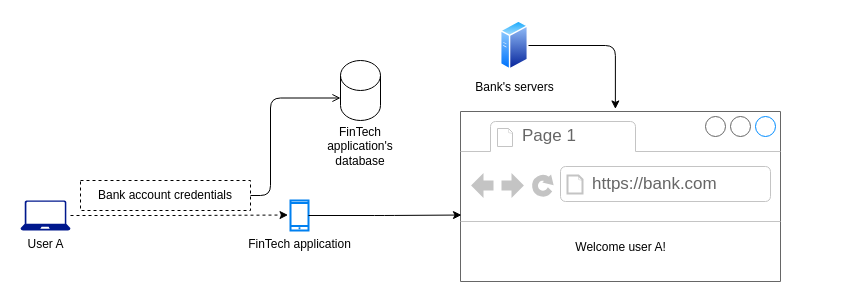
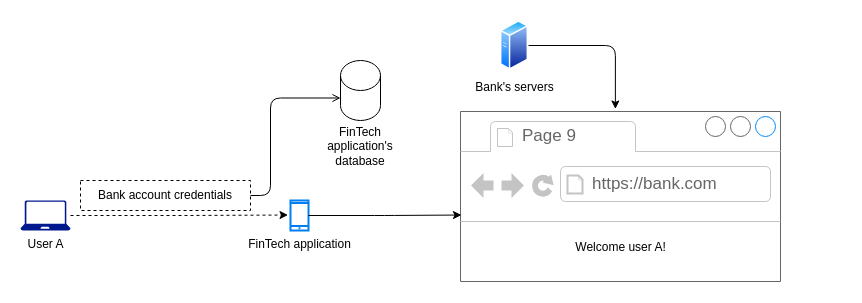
  <mxCell id="0" />
  <mxCell id="1" parent="0" />
  <mxCell id="2" value="User A" style="sketch=0;aspect=fixed;pointerEvents=1;shadow=0;dashed=0;html=1;strokeColor=none;labelPosition=center;verticalLabelPosition=bottom;verticalAlign=top;align=center;fillColor=#00188D;shape=mxgraph.azure.laptop" vertex="1" parent="1"><mxGeometry x="20" y="200" width="50" height="30" as="geometry" /></mxCell>
  <mxCell id="3" value="Bank's servers" style="image;aspect=fixed;perimeter=ellipsePerimeter;html=1;align=center;shadow=0;dashed=0;spacingTop=3;image=img/lib/active_directory/generic_server.svg;" vertex="1" parent="1"><mxGeometry x="500" y="20" width="28.0" height="50" as="geometry" /></mxCell>
  <mxCell id="4" value="FinTech application" style="html=1;verticalLabelPosition=bottom;align=center;labelBackgroundColor=#ffffff;verticalAlign=top;strokeWidth=2;strokeColor=#0080F0;shadow=0;dashed=0;shape=mxgraph.ios7.icons.smartphone;" vertex="1" parent="1"><mxGeometry x="290" y="200" width="18" height="30" as="geometry" /></mxCell>
  <mxCell id="5" value="&lt;div&gt;&lt;br&gt;&lt;/div&gt;&lt;div&gt;&lt;br&gt;&lt;/div&gt;&lt;div&gt;&lt;br&gt;&lt;/div&gt;&lt;div&gt;&lt;br&gt;&lt;/div&gt;&lt;div&gt;&lt;br&gt;&lt;/div&gt;&lt;div&gt;&lt;br&gt;&lt;/div&gt;&lt;div&gt;&lt;br&gt;&lt;/div&gt;&lt;div&gt;Welcome user A!&lt;/div&gt;" style="strokeWidth=1;shadow=0;dashed=0;align=center;html=1;shape=mxgraph.mockup.containers.browserWindow;rSize=0;strokeColor=#666666;strokeColor2=#008cff;strokeColor3=#c4c4c4;mainText=,;recursiveResize=0;" vertex="1" parent="1"><mxGeometry x="460" y="111" width="320" height="170" as="geometry" /></mxCell>
- <mxCell id="6" value="Page 1" style="strokeWidth=1;shadow=0;dashed=0;align=center;html=1;shape=mxgraph.mockup.containers.anchor;fontSize=17;fontColor=#666666;align=left;whiteSpace=wrap;" vertex="1" parent="5"><mxGeometry x="60" y="12" width="110" height="26" as="geometry" /></mxCell>
+ <mxCell id="6" value="Page 9" style="strokeWidth=1;shadow=0;dashed=0;align=center;html=1;shape=mxgraph.mockup.containers.anchor;fontSize=17;fontColor=#666666;align=left;whiteSpace=wrap;" vertex="1" parent="5"><mxGeometry x="60" y="12" width="110" height="26" as="geometry" /></mxCell>
  <mxCell id="7" value="https://bank.com" style="strokeWidth=1;shadow=0;dashed=0;align=center;html=1;shape=mxgraph.mockup.containers.anchor;rSize=0;fontSize=17;fontColor=#666666;align=left;" vertex="1" parent="5"><mxGeometry x="130" y="60" width="250" height="26" as="geometry" /></mxCell>
  <mxCell id="8" style="edgeStyle=orthogonalEdgeStyle;rounded=1;orthogonalLoop=1;jettySize=auto;html=1;entryX=0.484;entryY=-0.015;entryDx=0;entryDy=0;entryPerimeter=0;curved=0;" edge="1" parent="1" source="3" target="5"><mxGeometry relative="1" as="geometry"><Array as="points"><mxPoint x="615" y="45" /></Array></mxGeometry></mxCell>
  <mxCell id="9" style="edgeStyle=orthogonalEdgeStyle;rounded=1;orthogonalLoop=1;jettySize=auto;html=1;entryX=-0.138;entryY=0.484;entryDx=0;entryDy=0;entryPerimeter=0;curved=0;dashed=1;" edge="1" parent="1" source="2" target="4"><mxGeometry relative="1" as="geometry" /></mxCell>
  <mxCell id="10" value="Bank account credentials" style="text;html=1;align=center;verticalAlign=middle;whiteSpace=wrap;rounded=0;strokeColor=default;dashed=1;" vertex="1" parent="1"><mxGeometry x="80" y="180" width="170" height="30" as="geometry" /></mxCell>
  <mxCell id="11" value="&lt;div&gt;&lt;br&gt;&lt;/div&gt;&lt;div&gt;&lt;br&gt;&lt;/div&gt;&lt;div&gt;&lt;br&gt;&lt;/div&gt;&lt;div&gt;&lt;br&gt;&lt;/div&gt;&lt;div&gt;&lt;br&gt;&lt;/div&gt;&lt;div&gt;&lt;br&gt;&lt;/div&gt;&lt;div&gt;FinTech application's database&lt;/div&gt;" style="shape=cylinder3;whiteSpace=wrap;html=1;boundedLbl=1;backgroundOutline=1;size=15;" vertex="1" parent="1"><mxGeometry x="340" y="60" width="40" height="60" as="geometry" /></mxCell>
  <mxCell id="12" style="edgeStyle=orthogonalEdgeStyle;rounded=1;orthogonalLoop=1;jettySize=auto;html=1;entryX=0;entryY=0;entryDx=0;entryDy=37.5;entryPerimeter=0;curved=0;endArrow=open;" edge="1" parent="1" source="10" target="11"><mxGeometry relative="1" as="geometry"><Array as="points"><mxPoint x="270" y="195" /><mxPoint x="270" y="97" /></Array></mxGeometry></mxCell>
  <mxCell id="13" style="edgeStyle=orthogonalEdgeStyle;rounded=1;orthogonalLoop=1;jettySize=auto;html=1;entryX=0.003;entryY=0.609;entryDx=0;entryDy=0;entryPerimeter=0;curved=0;" edge="1" parent="1" source="4" target="5"><mxGeometry relative="1" as="geometry" /></mxCell>
